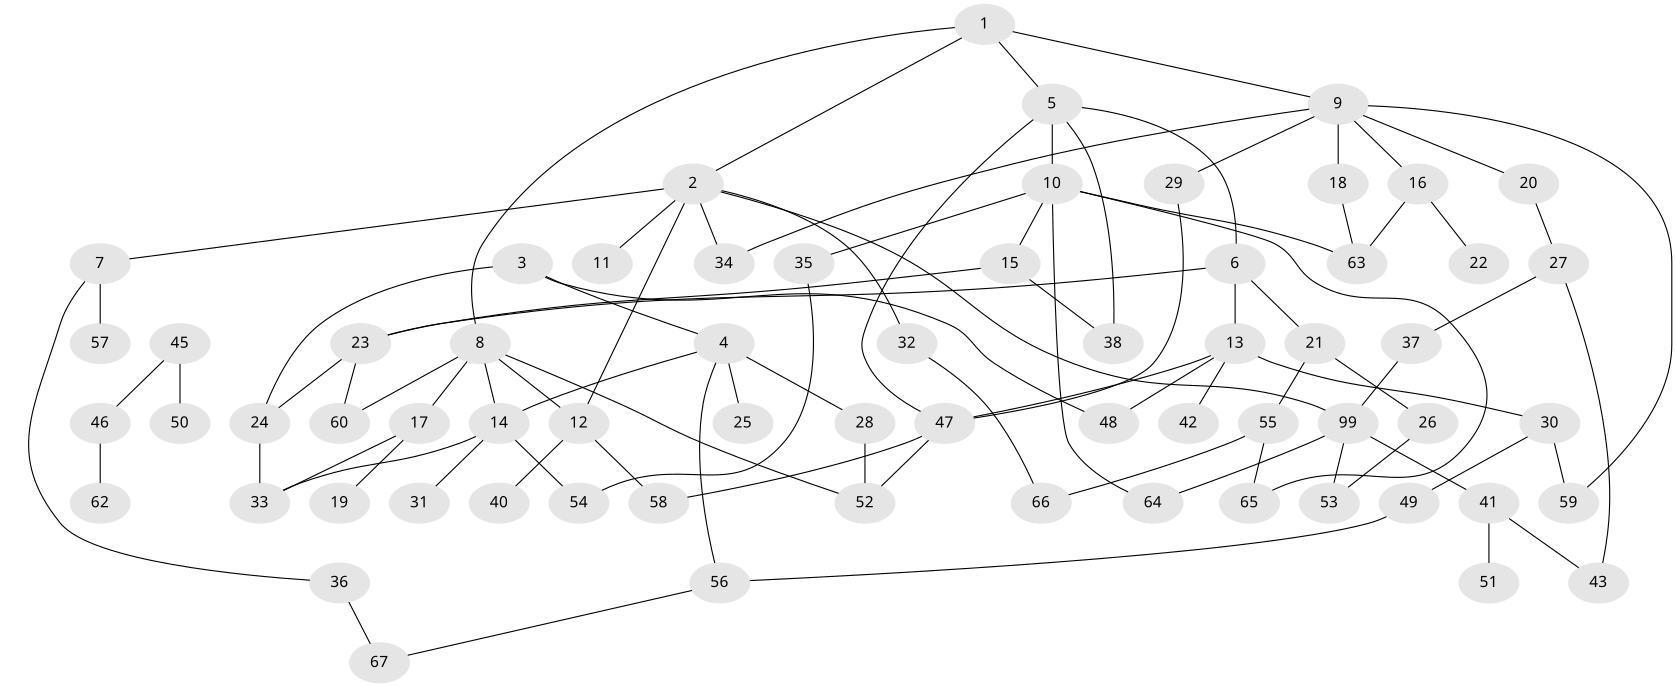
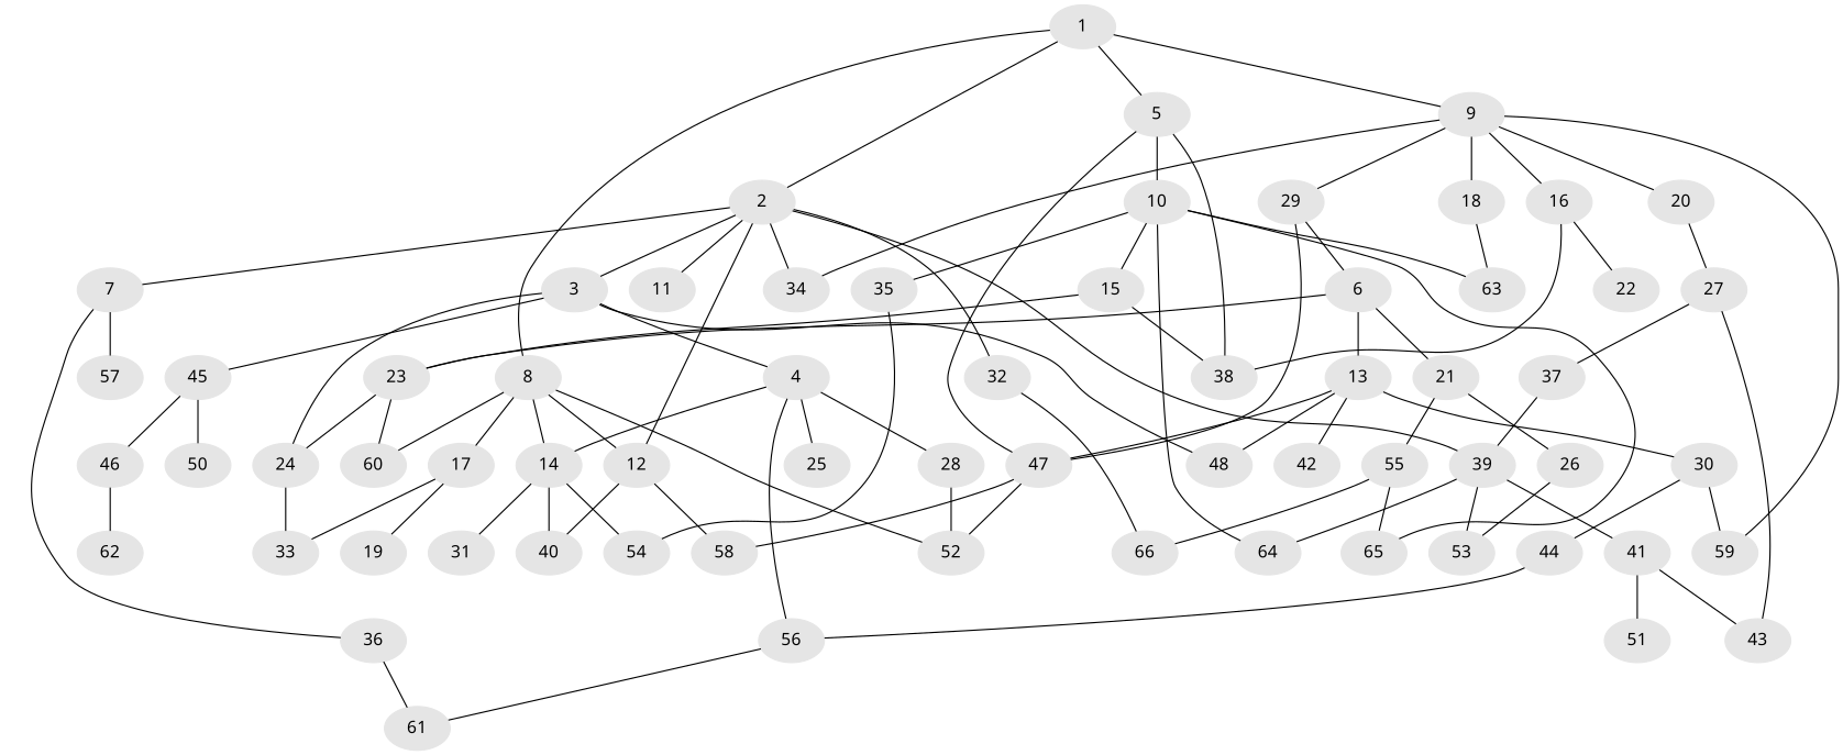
  graph {
    fontname="Noto Sans"
    node [color=gray90 fontname="Noto Sans" style=filled]
    edge [fontname="Noto Sans"]
    1
    2
    5
    8
    9
    3
    7
    11
    12
    32
    34
-   39 [label=99]
+   39
    6
    10
    38
    47
    14
    17
    52
    60
    16
    18
    20
    29
    59
    4
    24
    45
    48
    36
    57
    40
    58
    66
    41
    64
    53
    25
    28
    56
    33
    46
    50
    31
    54
-   61 [label=67]
+   61
    13
    21
    23
    15
    35
    63
    65
    30
    42
    26
    55
    19
    22
    27
    43
    51
-   44 [label=49]
+   44
    37
    62
    1 -- 2
    1 -- 5
    1 -- 8
    1 -- 9
+   2 -- 3
    2 -- 7
    2 -- 11
    2 -- 12
    2 -- 32
    2 -- 34
    2 -- 39
-   5 -- 6
+   29 -- 6
    5 -- 10
    5 -- 38
    5 -- 47
    8 -- 12
    8 -- 14
    8 -- 17
    8 -- 52
    8 -- 60
    9 -- 34
    9 -- 16
    9 -- 18
    9 -- 20
    9 -- 29
    9 -- 59
    3 -- 4
    3 -- 24
+   3 -- 45
    3 -- 48
    7 -- 36
    7 -- 57
    12 -- 40
    12 -- 58
    32 -- 66
    39 -- 41
    39 -- 64
    39 -- 53
    6 -- 13
    6 -- 21
    6 -- 23
    10 -- 64
    10 -- 15
    10 -- 35
    10 -- 63
    10 -- 65
    47 -- 52
    47 -- 58
-   14 -- 33
+   14 -- 40
    14 -- 31
    14 -- 54
    17 -- 33
    17 -- 19
-   16 -- 63
+   16 -- 38
    16 -- 22
    18 -- 63
    20 -- 27
    29 -- 47
    4 -- 14
    4 -- 25
    4 -- 28
    4 -- 56
    24 -- 33
    45 -- 46
    45 -- 50
    36 -- 61
    41 -- 43
    41 -- 51
    28 -- 52
    56 -- 61
    46 -- 62
    13 -- 47
    13 -- 48
    13 -- 30
    13 -- 42
    21 -- 26
    21 -- 55
    23 -- 60
    23 -- 24
    15 -- 38
    15 -- 23
    35 -- 54
    30 -- 59
    30 -- 44
    26 -- 53
    55 -- 66
    55 -- 65
    27 -- 43
    27 -- 37
    44 -- 56
    37 -- 39
  }
